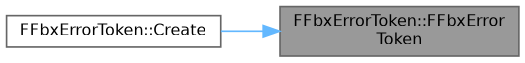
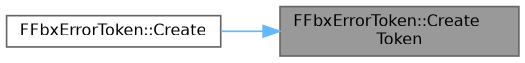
  digraph {
    rankdir=RL
    node [fontname=Helvetica fontsize=10 shape=box style=filled]
-   n1 [color=gray40 fillcolor=grey60 fontcolor=black height=0.2 label="FFbxErrorToken::FFbxError\lToken" width=0.4]
+   n1 [color=gray40 fillcolor=grey60 fontcolor=black height=0.2 label="FFbxErrorToken::Create\lToken" width=0.4]
    n2 [color=grey40 fillcolor=white height=0.2 label="FFbxErrorToken::Create" width=0.4]
    n1 -> n2 [color=steelblue1 dir=back fontname=Helvetica fontsize=10 labelfontname=Helvetica labelfontsize=10 style=solid]
  }
